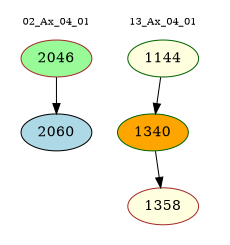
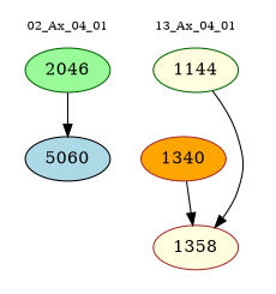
  digraph {
    node [color=darkgreen fillcolor=lightyellow style=filled]
    edge [color=black]
-   n1 [color=brown fillcolor=palegreen label=2046]
-   n2 [color=black fillcolor=lightblue label=2060]
+   n1 [fillcolor=palegreen label=2046]
+   n2 [color=black fillcolor=lightblue label=5060]
    n3 [label=1144]
-   n4 [fillcolor=orange label=1340]
+   n4 [color=brown fillcolor=orange label=1340]
    n5 [color=brown label=1358]
    subgraph cluster_1 {
      color=white
      fontsize=10
      label="02_Ax_04_01"
      n1
      n2
    }
    subgraph cluster_2 {
      color=white
      fontsize=10
      label="13_Ax_04_01"
      n3
      n4
      n5
    }
    n1 -> n2
-   n3 -> n4
+   n3 -> n5
    n4 -> n5
  }
